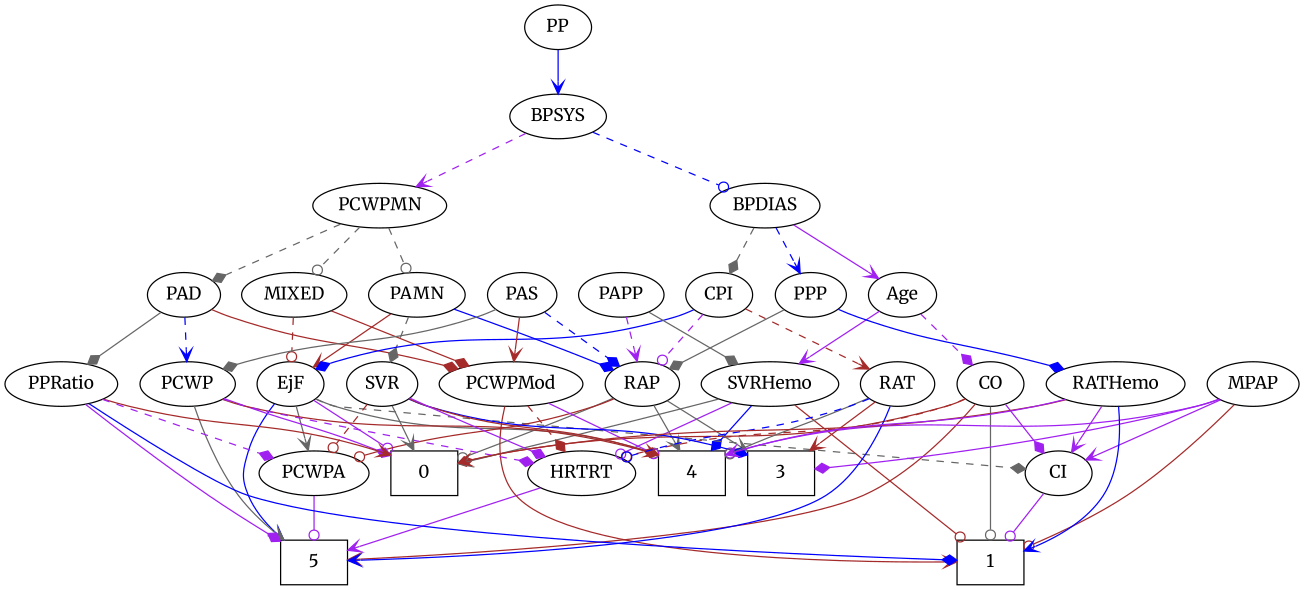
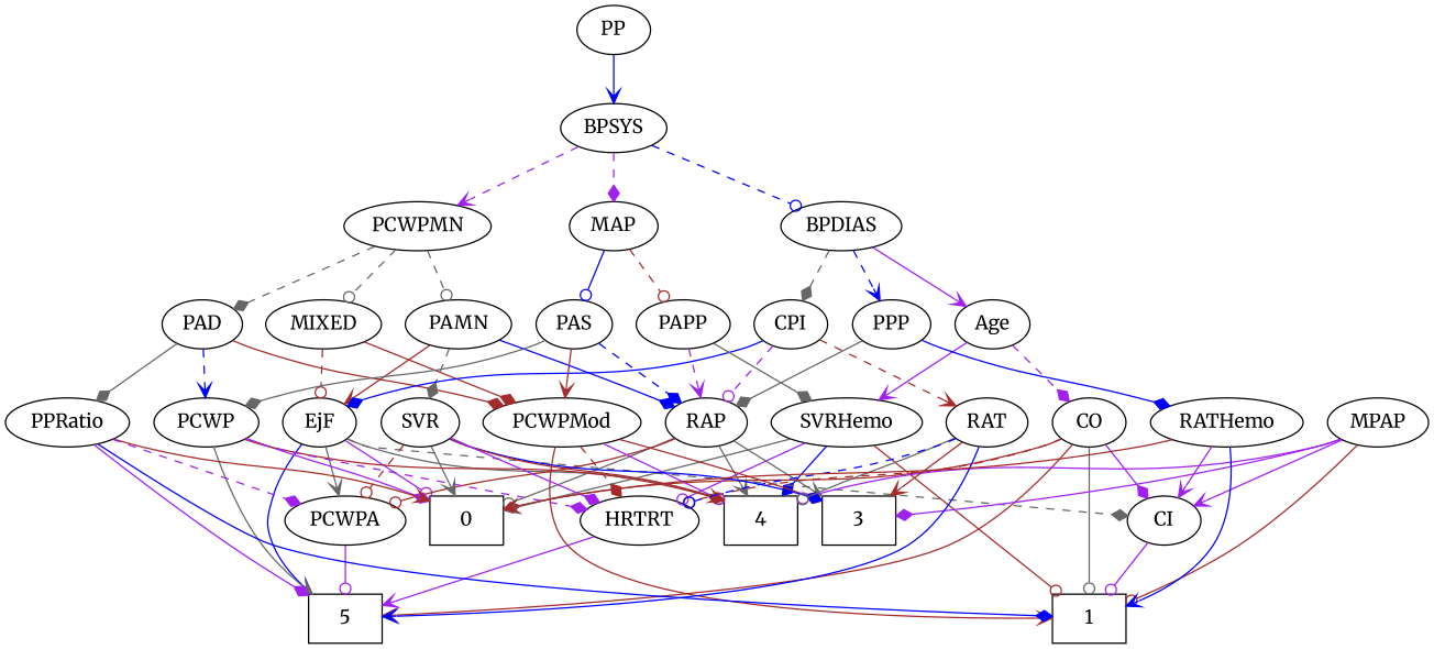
  strict digraph {
    fontname=Merriweather
    node [fontname=Merriweather]
    edge [arrowhead=diamond color=purple fontname=Merriweather style=solid]
    1 [height=0.5 shape=box width=0.75]
    n2 [height=0.5 label=0 shape=box width=0.75]
    3 [height=0.5 shape=box width=0.75]
    4 [height=0.5 shape=box width=0.75]
    5 [height=0.5 shape=box width=0.75]
    Age [height=0.5 width=0.75]
    CO [height=0.5 width=0.75]
    SVRHemo [height=0.5 width=1.3902]
    CI [height=0.5 width=0.75]
    HRTRT [height=0.5 width=1.1013]
    EjF [height=0.5 width=0.75]
    PCWPA [height=0.5 width=1.1555]
    RAP [height=0.5 width=0.77632]
    MIXED [height=0.5 width=1.1193]
    PCWPMod [height=0.5 width=1.4443]
    PCWP [height=0.5 width=0.97491]
    MPAP [height=0.5 width=0.97491]
    BPSYS [height=0.5 width=1.0471]
    PCWPMN [height=0.5 width=1.3902]
    BPDIAS [height=0.5 width=1.1735]
+   MAP [height=0.5 width=0.84854]
    PAD [height=0.5 width=0.79437]
    PAMN [height=0.5 width=1.011]
    CPI [height=0.5 width=0.75]
    PPP [height=0.5 width=0.75]
    PAS [height=0.5 width=0.75]
    PAPP [height=0.5 width=0.88464]
    PPRatio [height=0.5 width=1.1013]
    SVR [height=0.5 width=0.77632]
    RAT [height=0.5 width=0.75827]
    RATHemo [height=0.5 width=1.3721]
    PP [height=0.5 width=0.75]
    Age -> CO [style=dashed]
    Age -> SVRHemo [arrowhead=vee]
    CO -> 1 [arrowhead=odot color=gray40]
    CO -> n2 [color=brown]
    CO -> 5 [arrowhead=vee color=brown]
    CO -> CI
    CO -> HRTRT [arrowhead=odot color=brown style=dashed]
    SVRHemo -> 1 [arrowhead=odot color=brown]
    SVRHemo -> n2 [arrowhead=vee color=gray40]
    SVRHemo -> 4 [color=blue]
    SVRHemo -> HRTRT [arrowhead=odot]
    CI -> 1 [arrowhead=odot]
    HRTRT -> 5 [arrowhead=vee]
    EjF -> n2 [arrowhead=odot]
    EjF -> 4 [arrowhead=odot color=gray40]
    EjF -> 5 [arrowhead=vee color=blue]
    EjF -> CI [color=gray40 style=dashed]
    EjF -> PCWPA [arrowhead=vee color=gray40]
    PCWPA -> 5 [arrowhead=odot]
    RAP -> n2 [arrowhead=odot color=gray40]
    RAP -> 3 [arrowhead=vee color=gray40]
    RAP -> 4 [arrowhead=vee color=gray40]
    RAP -> PCWPA [arrowhead=odot color=brown]
    MIXED -> EjF [arrowhead=odot color=brown style=dashed]
    MIXED -> PCWPMod [color=brown]
    PCWPMod -> 1 [arrowhead=vee color=brown]
+   PCWPMod -> 3 [color=brown]
    PCWPMod -> 4 [arrowhead=odot]
    PCWPMod -> HRTRT [color=brown style=dashed]
    PCWP -> n2
    PCWP -> 4 [color=brown]
    PCWP -> 5 [arrowhead=vee color=gray40]
    PCWP -> HRTRT [style=dashed]
    MPAP -> 1 [arrowhead=odot color=brown]
    MPAP -> 3
    MPAP -> 4 [arrowhead=odot]
    MPAP -> CI [arrowhead=vee]
    BPSYS -> PCWPMN [arrowhead=vee style=dashed]
    BPSYS -> BPDIAS [arrowhead=odot color=blue style=dashed]
+   BPSYS -> MAP [style=dashed]
    PCWPMN -> MIXED [arrowhead=odot color=gray40 style=dashed]
    PCWPMN -> PAD [color=gray40 style=dashed]
    PCWPMN -> PAMN [arrowhead=odot color=gray40 style=dashed]
    BPDIAS -> Age [arrowhead=vee]
    BPDIAS -> CPI [color=gray40 style=dashed]
    BPDIAS -> PPP [arrowhead=vee color=blue style=dashed]
+   MAP -> PAS [arrowhead=odot color=blue]
+   MAP -> PAPP [arrowhead=odot color=brown style=dashed]
    PAD -> PCWPMod [color=brown]
    PAD -> PCWP [arrowhead=vee color=blue style=dashed]
    PAD -> PPRatio [color=gray40]
    PAMN -> EjF [arrowhead=vee color=brown]
    PAMN -> RAP [color=blue]
    PAMN -> SVR [color=gray40 style=dashed]
    CPI -> EjF [color=blue]
    CPI -> RAP [arrowhead=odot style=dashed]
    CPI -> RAT [arrowhead=vee color=brown style=dashed]
    PPP -> RAP [color=gray40]
    PPP -> RATHemo [color=blue]
    PAS -> RAP [color=blue style=dashed]
    PAS -> PCWPMod [arrowhead=vee color=brown]
    PAS -> PCWP [color=gray40]
    PAPP -> SVRHemo [color=gray40]
    PAPP -> RAP [arrowhead=vee style=dashed]
    PPRatio -> 1 [color=blue]
    PPRatio -> n2 [arrowhead=vee color=brown]
    PPRatio -> 5
    PPRatio -> PCWPA [style=dashed]
    SVR -> n2 [arrowhead=vee color=gray40]
    SVR -> 3 [color=blue]
    SVR -> 4 [arrowhead=vee color=brown]
    SVR -> HRTRT
    SVR -> PCWPA [arrowhead=odot color=brown style=dashed]
    RAT -> 3 [arrowhead=vee color=brown]
    RAT -> 4 [arrowhead=odot color=gray40]
    RAT -> 5 [arrowhead=vee color=blue]
    RAT -> HRTRT [arrowhead=odot color=blue style=dashed]
    RATHemo -> 1 [arrowhead=vee color=blue]
    RATHemo -> n2 [arrowhead=vee color=brown]
-   RATHemo -> 4 [arrowhead=vee]
    RATHemo -> CI [arrowhead=vee]
    PP -> BPSYS [arrowhead=vee color=blue]
  }
